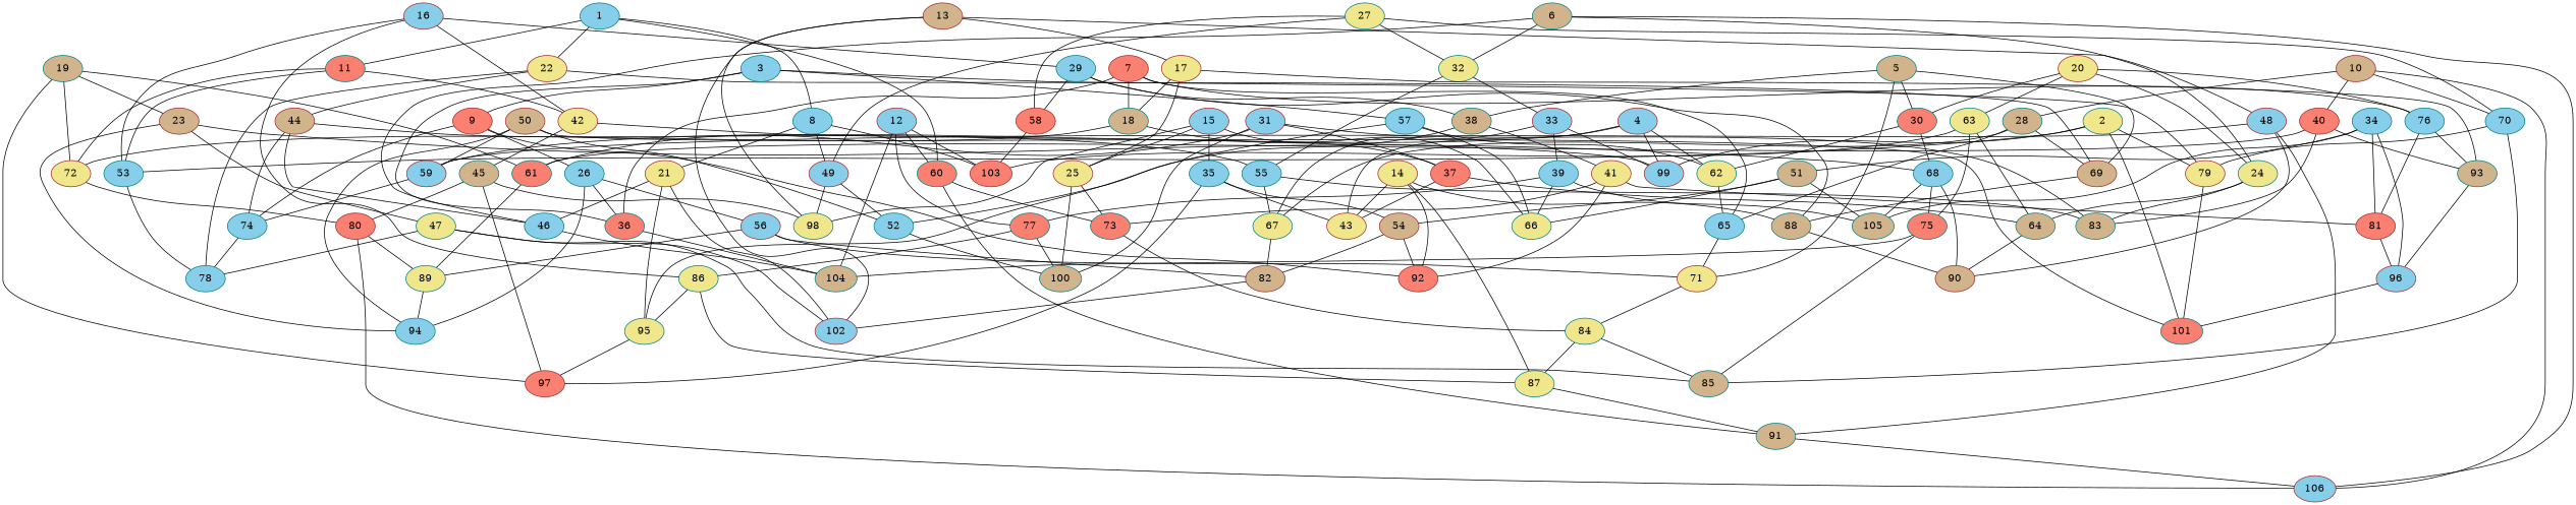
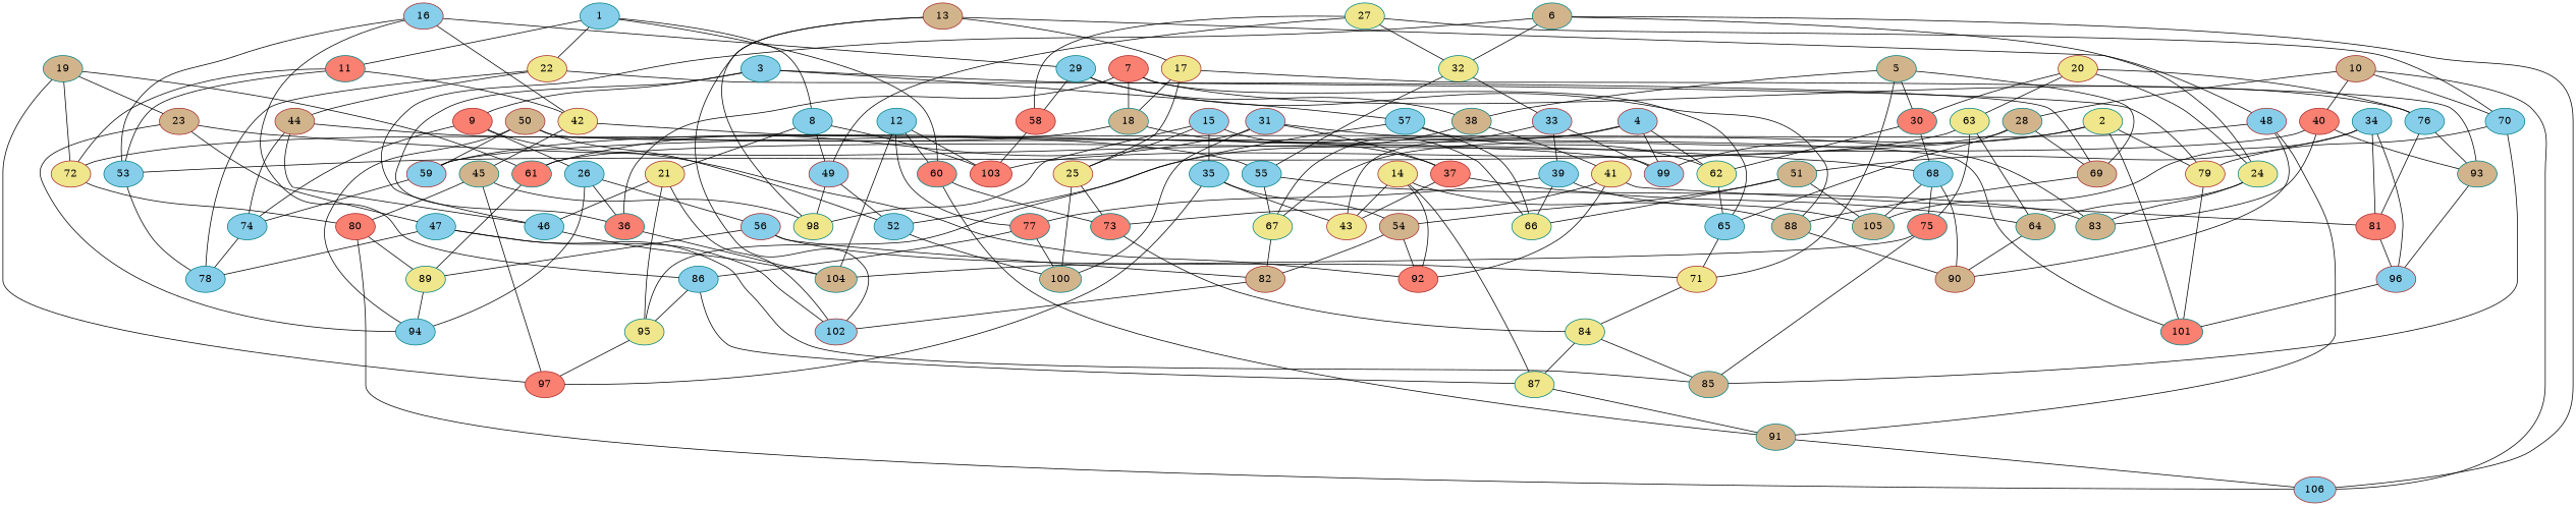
  graph {
    node [color=teal fillcolor=skyblue style=filled]
    1
    8
    11 [fillcolor=salmon]
    22 [color=brown fillcolor=khaki]
    60 [fillcolor=salmon]
    21 [color=brown fillcolor=khaki]
    49 [color=brown]
    103 [color=brown fillcolor=salmon]
    53
    42 [color=brown fillcolor=khaki]
    72 [color=brown fillcolor=khaki]
    69 [color=brown fillcolor=tan]
    44 [color=brown fillcolor=tan]
    78
    73 [fillcolor=salmon]
    91 [fillcolor=tan]
    2 [fillcolor=khaki]
    79 [color=brown fillcolor=khaki]
    99 [color=brown]
    101 [fillcolor=salmon]
    3
    9 [color=brown fillcolor=salmon]
    36 [fillcolor=salmon]
    57
    26
    74
    92 [color=brown fillcolor=salmon]
    104 [fillcolor=tan]
    62 [fillcolor=khaki]
    66 [fillcolor=khaki]
    95 [fillcolor=khaki]
    4 [color=brown]
    43 [color=brown fillcolor=khaki]
    59 [color=brown]
    65
    5 [fillcolor=tan]
    30 [fillcolor=salmon]
    38 [fillcolor=tan]
    71 [color=brown fillcolor=khaki]
    68
    41 [color=brown fillcolor=khaki]
    52
    88 [fillcolor=tan]
    84 [fillcolor=khaki]
    6 [fillcolor=tan]
    24 [fillcolor=khaki]
    32 [fillcolor=khaki]
    46
    106 [color=brown]
    64 [fillcolor=tan]
    83 [fillcolor=tan]
    33 [color=brown]
    55
    7 [color=brown fillcolor=salmon]
    18 [fillcolor=tan]
    76
    37 [color=brown fillcolor=salmon]
    93 [fillcolor=tan]
    81 [color=brown fillcolor=salmon]
    102 [color=brown]
    98 [fillcolor=khaki]
    94
    56 [color=brown]
    10 [color=brown fillcolor=tan]
    28 [fillcolor=tan]
    40 [color=brown fillcolor=salmon]
    70
    67 [fillcolor=khaki]
    61 [fillcolor=salmon]
    85 [fillcolor=tan]
    45 [fillcolor=tan]
    80 [color=brown fillcolor=salmon]
-   12 [color=brown]
+   12
    77 [fillcolor=salmon]
-   86 [fillcolor=khaki]
+   86
    100 [fillcolor=tan]
    13 [color=brown fillcolor=tan]
    17 [color=brown fillcolor=khaki]
    48 [color=brown]
    25 [color=brown fillcolor=khaki]
    90 [color=brown fillcolor=tan]
    14 [color=brown fillcolor=khaki]
    87 [fillcolor=khaki]
    15 [color=brown]
    35
    97 [color=brown fillcolor=salmon]
    54 [color=brown fillcolor=tan]
    16 [color=brown]
    29
    58 [color=brown fillcolor=salmon]
    96 [color=brown]
    19 [fillcolor=tan]
    23 [color=brown fillcolor=tan]
-   47 [fillcolor=khaki]
+   47
    89 [fillcolor=khaki]
    20 [color=brown fillcolor=khaki]
    63 [fillcolor=khaki]
    75 [fillcolor=salmon]
    105 [fillcolor=tan]
    82 [color=brown fillcolor=tan]
    27 [fillcolor=khaki]
    31 [color=brown]
    39
    51 [fillcolor=tan]
    34
    50 [color=brown fillcolor=tan]
    1 -- 8
    1 -- 11
    1 -- 22
    1 -- 60
    8 -- 21
    8 -- 49
    8 -- 103
    11 -- 53
    11 -- 42
    11 -- 72
    22 -- 69
    22 -- 44
    22 -- 78
    60 -- 73
    60 -- 91
    21 -- 95
    21 -- 46
    21 -- 102
    49 -- 52
    49 -- 98
    53 -- 78
    42 -- 99
    42 -- 45
    72 -- 80
    69 -- 88
    44 -- 74
    44 -- 46
    44 -- 55
    73 -- 84
    91 -- 106
    2 -- 53
    2 -- 79
    2 -- 99
    2 -- 101
    79 -- 101
    3 -- 79
    3 -- 9
    3 -- 36
    3 -- 57
    9 -- 26
    9 -- 74
    9 -- 92
    36 -- 104
    57 -- 62
    57 -- 66
    57 -- 95
    26 -- 36
    26 -- 94
    26 -- 56
    74 -- 78
    62 -- 65
    95 -- 97
    4 -- 99
    4 -- 62
    4 -- 43
    4 -- 59
    59 -- 74
    65 -- 71
    5 -- 69
    5 -- 30
    5 -- 38
    5 -- 71
    30 -- 62
    30 -- 68
    38 -- 41
    38 -- 52
    71 -- 84
    68 -- 90
    68 -- 75
    68 -- 105
    41 -- 73
    41 -- 92
    41 -- 81
    52 -- 100
    88 -- 90
    84 -- 85
    84 -- 87
    6 -- 24
    6 -- 32
    6 -- 46
    6 -- 106
    24 -- 64
    24 -- 83
    32 -- 33
    32 -- 55
    46 -- 104
    64 -- 90
    33 -- 99
    33 -- 67
    33 -- 39
    55 -- 83
    55 -- 67
    7 -- 36
    7 -- 65
    7 -- 18
    7 -- 76
    18 -- 72
    18 -- 37
    76 -- 93
    76 -- 81
    37 -- 43
    37 -- 64
    93 -- 96
    81 -- 96
    56 -- 71
    56 -- 89
    56 -- 82
    10 -- 106
    10 -- 28
    10 -- 40
    10 -- 70
    28 -- 69
    28 -- 65
    28 -- 67
    40 -- 83
    40 -- 93
    40 -- 61
    70 -- 79
    70 -- 85
    67 -- 82
    61 -- 89
    45 -- 98
    45 -- 80
    45 -- 97
    80 -- 106
    80 -- 89
    12 -- 60
    12 -- 103
    12 -- 104
    12 -- 77
    77 -- 86
    77 -- 100
    86 -- 95
    86 -- 87
    13 -- 102
    13 -- 98
    13 -- 17
    13 -- 48
    17 -- 18
    17 -- 93
    17 -- 25
    48 -- 91
    48 -- 59
    48 -- 90
    25 -- 73
    25 -- 100
    14 -- 92
    14 -- 43
    14 -- 88
    14 -- 87
    87 -- 91
    15 -- 66
    15 -- 98
    15 -- 25
    15 -- 35
    35 -- 43
    35 -- 97
    35 -- 54
    54 -- 92
    54 -- 82
    16 -- 53
    16 -- 42
    16 -- 86
    16 -- 29
    29 -- 38
    29 -- 88
    29 -- 58
    58 -- 103
    96 -- 101
    19 -- 72
    19 -- 61
    19 -- 97
    19 -- 23
    23 -- 68
    23 -- 94
    23 -- 47
    47 -- 78
    47 -- 102
    47 -- 85
    89 -- 94
    20 -- 30
    20 -- 24
    20 -- 76
    20 -- 63
    63 -- 103
    63 -- 64
    63 -- 75
    75 -- 104
    75 -- 85
    82 -- 102
    27 -- 49
    27 -- 32
    27 -- 70
    27 -- 58
    31 -- 83
    31 -- 37
    31 -- 61
    31 -- 100
    39 -- 66
    39 -- 77
    39 -- 105
    51 -- 66
    51 -- 54
    51 -- 105
    34 -- 81
    34 -- 96
    34 -- 105
    34 -- 51
    50 -- 101
    50 -- 59
    50 -- 52
    50 -- 94
  }
